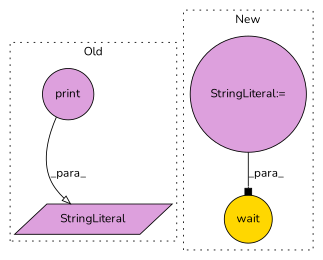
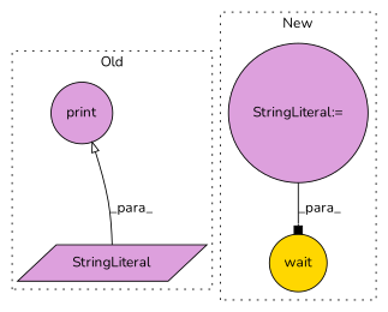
  digraph {
    fontname=Nunito
    node [a=32 fillcolor=plum fontname=Nunito shape=circle style=filled]
    edge [fontname=Nunito]
    n1 [l="6,1" label=print s="3192,3304"]
    n2 [a=45 l=34 label=StringLiteral s=3198 shape=parallelogram]
    n3 [fillcolor=gold l="5,1" label=wait s="3509,3521"]
    n4 [a=7 l=7 label="StringLiteral:=" s=1455]
    subgraph cluster_1 {
      label=Old
      style=dotted
      n1
      n2
    }
    subgraph cluster_2 {
      label=New
      style=dotted
      n3
      n4
    }
-   n1 -> n2 [arrowhead=onormal label=_para_]
+   n2 -> n1 [arrowhead=onormal label=_para_]
    n4 -> n3 [arrowhead=box label=_para_]
  }
